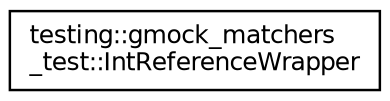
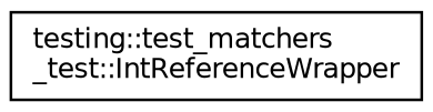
  digraph {
    rankdir=LR
-   n1 [color=black fillcolor=white fontname=Helvetica fontsize=10 height=0.2 label="testing::gmock_matchers\l_test::IntReferenceWrapper" shape=record style=filled width=0.4]
+   n1 [color=black fillcolor=white fontname=Helvetica fontsize=10 height=0.2 label="testing::test_matchers\l_test::IntReferenceWrapper" shape=record style=filled width=0.4]
  }
